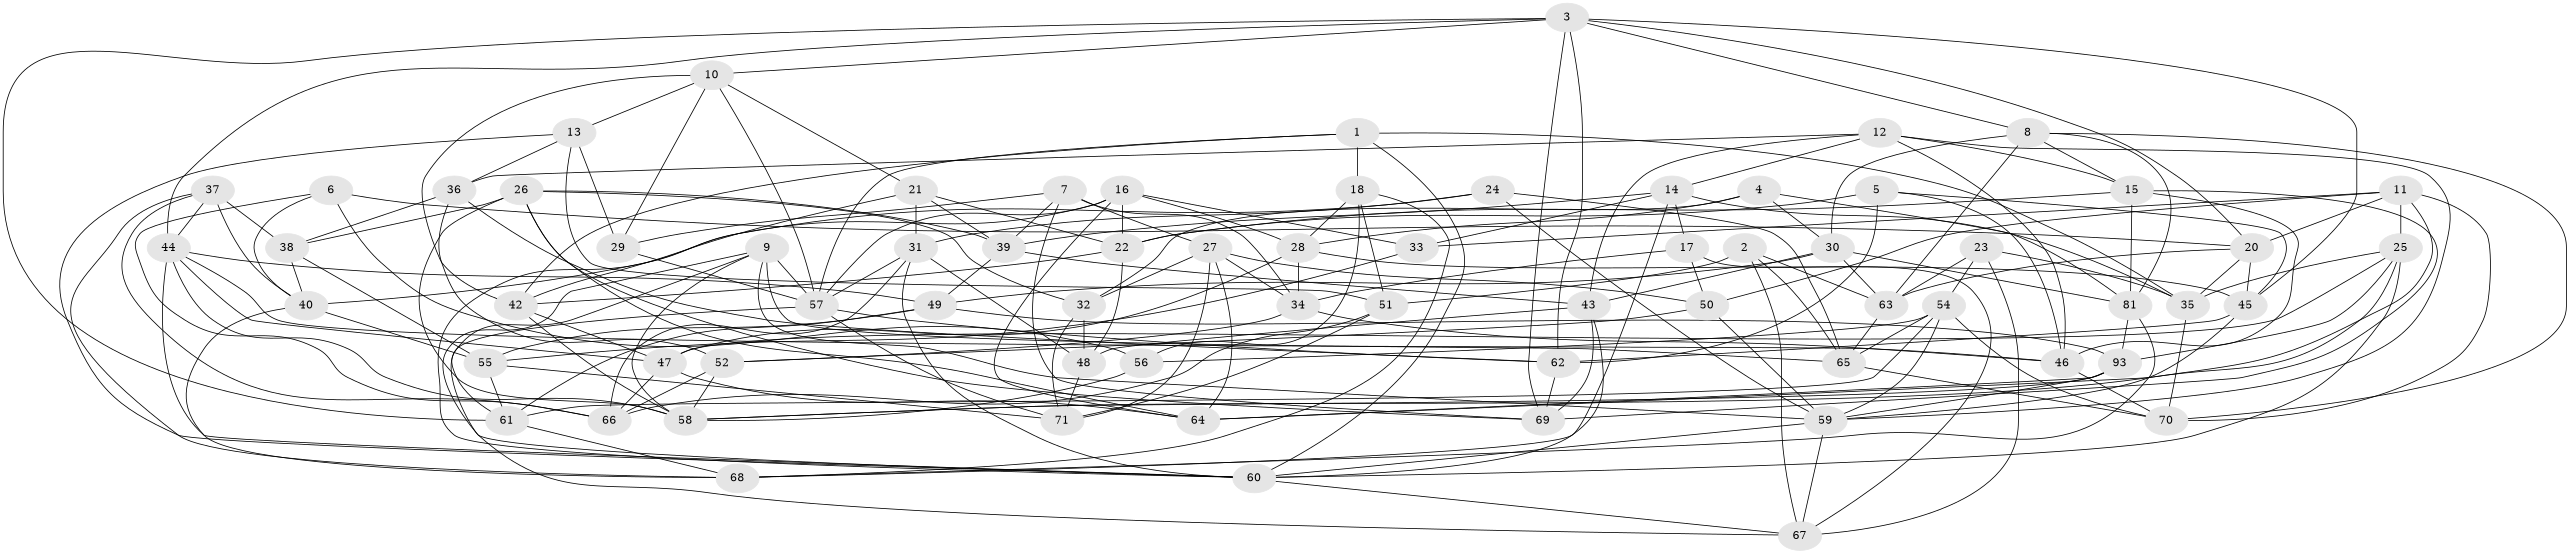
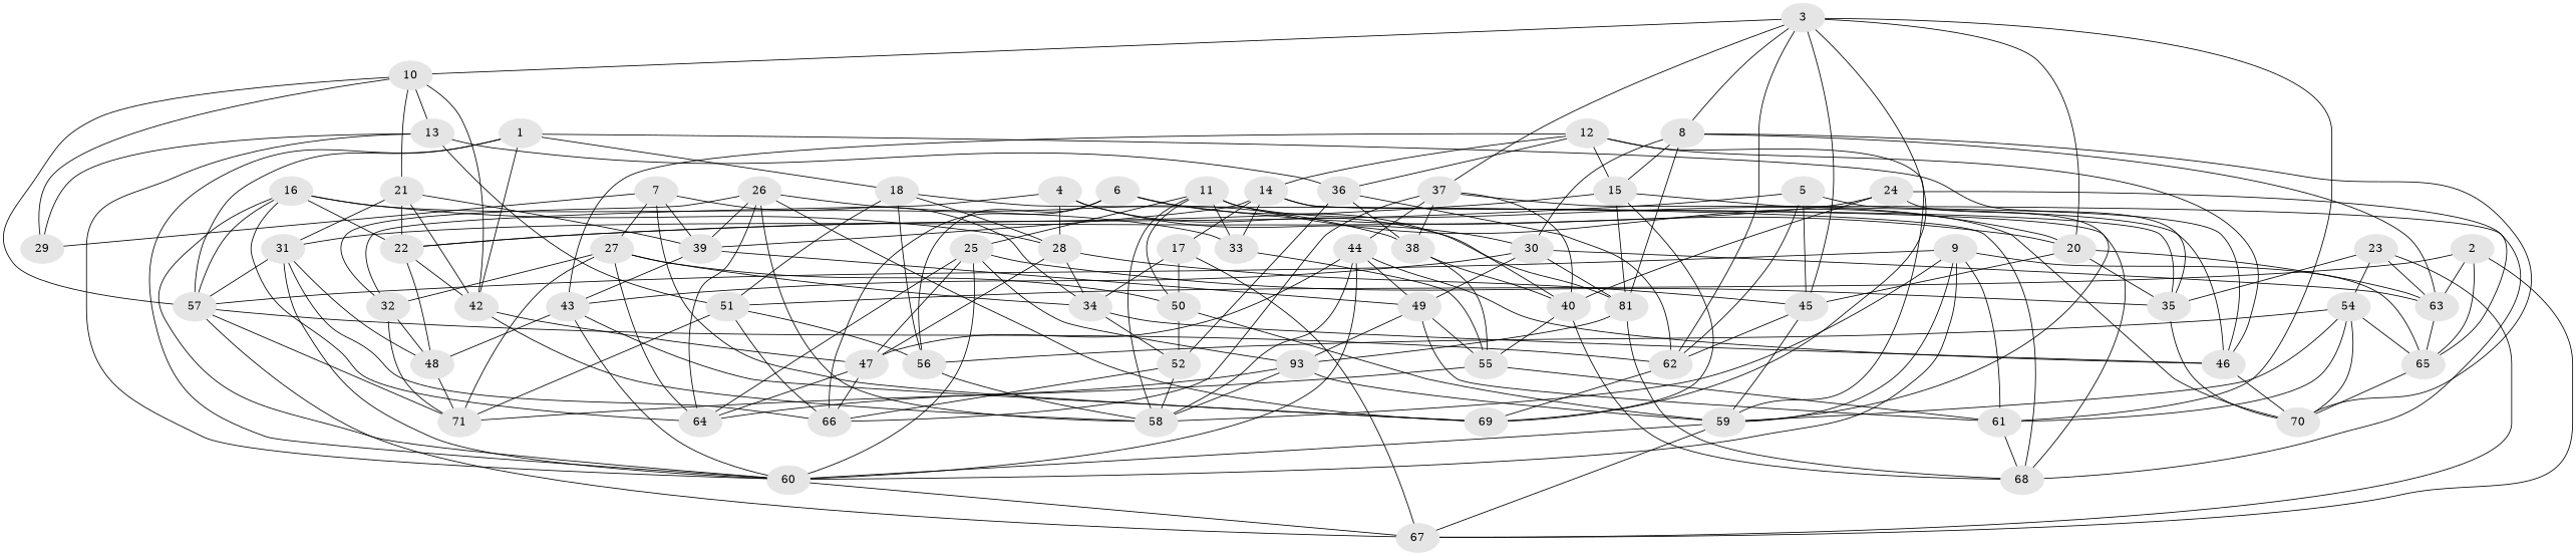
  graph {
    node [color=gray90 style=filled]
    edge [weight=1.0]
    1
    18
    35
    42
    57
    60
    68
    51
    28
    56
    70
    58
    47
    67
    62
    71
    2
    63
    65
    66
    3
    8
    10
    20
    37
    45
    61
    69
    30
    n30 [label=81]
    15
    13
    29
    21
    40
    38
    44
    59
    4
    32
    34
    43
    49
    48
    n45 [label=93]
    5
    22
    46
    6
    55
    7
    27
    39
    36
    50
    64
    52
    9
    31
    11
    25
    33
    12
    14
    17
    16
    23
    54
    24
    26
    1 -- 18
    1 -- 35
    1 -- 42
    1 -- 57
    1 -- 60
    18 -- 68
    18 -- 51
    18 -- 28
    18 -- 56
    35 -- 70
    42 -- 58
    42 -- 47
    57 -- 67
    57 -- 62
    57 -- 71
    60 -- 67
+   51 -- 56
    51 -- 71
    51 -- 66
    28 -- 47
    28 -- 45
    28 -- 34
    56 -- 58
    47 -- 66
    47 -- 64
    62 -- 69
    2 -- 51
    2 -- 67
    2 -- 63
    2 -- 65
    63 -- 65
    65 -- 70
    3 -- 62
    3 -- 8
    3 -- 10
    3 -- 20
-   3 -- 44
+   3 -- 37
    3 -- 45
    3 -- 61
    3 -- 69
    8 -- 70
    8 -- 63
    8 -- 30
    8 -- n30
    8 -- 15
    10 -- 42
    10 -- 57
    10 -- 13
    10 -- 29
    10 -- 21
    20 -- 35
    20 -- 63
    20 -- 45
    37 -- 68
    37 -- 66
    37 -- 40
    37 -- 38
    37 -- 44
    45 -- 62
    45 -- 59
    61 -- 68
    30 -- 63
    30 -- n30
    30 -- 43
    30 -- 49
    n30 -- 68
    n30 -- n45
    15 -- 69
    15 -- n30
    15 -- 22
    15 -- 46
    13 -- 60
    13 -- 51
    13 -- 29
    13 -- 36
-   29 -- 57
    21 -- 42
    21 -- 22
    21 -- 39
    21 -- 31
    40 -- 68
    40 -- 55
    38 -- 40
    38 -- 55
    44 -- 60
    44 -- 58
    44 -- 47
    44 -- 49
    44 -- 46
    59 -- 60
    59 -- 67
    4 -- 28
    4 -- 30
    4 -- n30
    4 -- 32
    32 -- 71
    32 -- 48 [weight=2.0]
    34 -- 46
    34 -- 52
    43 -- 60
    43 -- 69
    43 -- 48
    49 -- 61
    49 -- n45
    49 -- 55
    48 -- 71
    n45 -- 58
    n45 -- 59
    n45 -- 64
    5 -- 62
    5 -- 45
    5 -- 22
    5 -- 46
    22 -- 42
    22 -- 48
    46 -- 70
    6 -- 56 [weight=2.0]
    6 -- 66
    6 -- 20
    6 -- 40
    55 -- 71
    55 -- 61
    7 -- 69
    7 -- 29
    7 -- 34
    7 -- 27
    7 -- 39
    27 -- 71
    27 -- 32
    27 -- 34
    27 -- 50
    27 -- 64
    39 -- 43
    39 -- 49
    36 -- 62
    36 -- 38
    36 -- 52 [weight=2.0]
    50 -- 59 [weight=2.0]
    50 -- 52
    52 -- 58
    52 -- 66
    9 -- 57
    9 -- 60
    9 -- 58
    9 -- 65
    9 -- 61
    9 -- 59
    31 -- 57
    31 -- 60
    31 -- 66
    31 -- 48
    11 -- 70
    11 -- 58
    11 -- 20
    11 -- 50
    11 -- 25
    11 -- 33
    25 -- 35
    25 -- 60
    25 -- 47
    25 -- n45
    25 -- 64
    33 -- 55
    12 -- 15
    12 -- 59
    12 -- 43
    12 -- 46
    12 -- 36
    12 -- 14
    14 -- 35
    14 -- 68
    14 -- 39
    14 -- 33
    14 -- 17
    17 -- 67
    17 -- 34
    17 -- 50
    16 -- 57
    16 -- 60
    16 -- 28
    16 -- 22
    16 -- 64
    16 -- 33
    23 -- 35
    23 -- 67
    23 -- 63
    23 -- 54
    54 -- 56
    54 -- 70
    54 -- 65
    54 -- 61
    54 -- 59
    24 -- 65
    24 -- 40
    24 -- 59
    24 -- 31
    26 -- 58
    26 -- 69
    26 -- 38
    26 -- 32
    26 -- 39
    26 -- 64
  }
